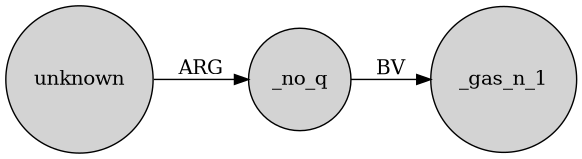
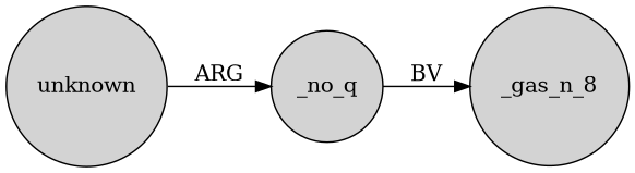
  digraph {
    rankdir=LR
    node [shape=circle style=filled]
    unknown
    _no_q
-   _gas_n_1
+   _gas_n_1 [label=_gas_n_8]
    unknown -> _no_q [label=ARG]
    _no_q -> _gas_n_1 [label=BV]
  }
